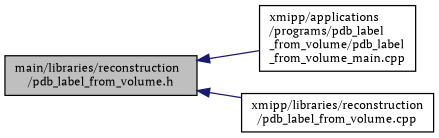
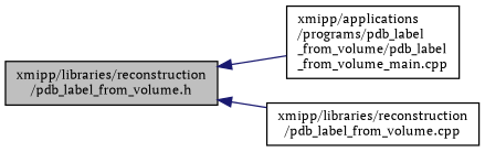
  digraph {
    rankdir=LR
    fontname="PT Serif"
    node [color=black fillcolor=white fontname="PT Serif" fontsize=10 shape=record style=filled]
    edge [color=midnightblue dir=back fontname="PT Serif" fontsize=10 labelfontname=Helvetica labelfontsize=10 style=solid]
-   n1 [fillcolor=grey75 fontcolor=black height=0.2 label="main/libraries/reconstruction\l/pdb_label_from_volume.h" width=0.4]
+   n1 [fillcolor=grey75 fontcolor=black height=0.2 label="xmipp/libraries/reconstruction\l/pdb_label_from_volume.h" width=0.4]
    n2 [height=0.2 label="xmipp/applications\l/programs/pdb_label\l_from_volume/pdb_label\l_from_volume_main.cpp" width=0.4]
    n3 [height=0.2 label="xmipp/libraries/reconstruction\l/pdb_label_from_volume.cpp" width=0.4]
    n1 -> n2
    n1 -> n3
  }
